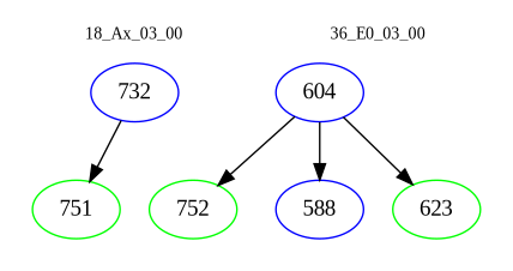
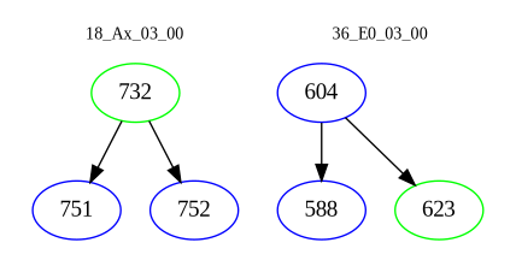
  digraph {
    fontname="Liberation Serif"
    node [color=blue fontname="Liberation Serif"]
    edge [color=black fontname="Liberation Serif"]
-   n1 [label=732]
-   n2 [color=green label=752]
-   n3 [color=green label=751]
+   n1 [color=green label=732]
+   n2 [label=752]
+   n3 [label=751]
    n4 [label=604]
    n5 [label=588]
    n6 [color=green label=623]
    subgraph cluster_1 {
      color=white
      fontsize=10
      label="18_Ax_03_00"
      n1
      n2
      n3
    }
    subgraph cluster_2 {
      color=white
      fontsize=10
      label="36_E0_03_00"
      n4
      n5
      n6
    }
-   n4 -> n2
+   n1 -> n2
    n1 -> n3
    n4 -> n5
    n4 -> n6
  }
